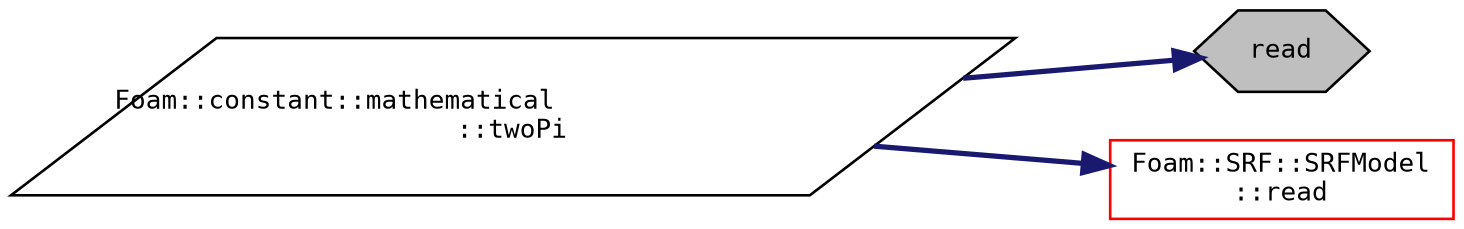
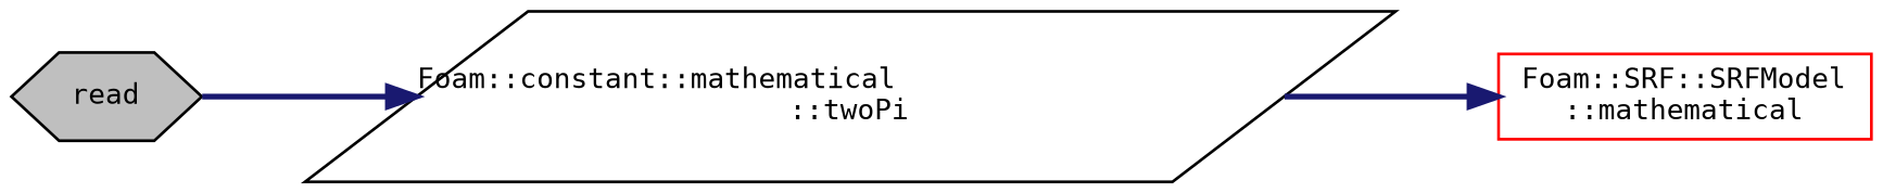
  digraph {
    fontname="DejaVu Sans Mono"
    rankdir=LR
    node [color=black fontname="DejaVu Sans Mono" fontsize=10]
    edge [color=midnightblue fontname="DejaVu Sans Mono" fontsize=10 labelfontname=FreeSans labelfontsize=10 style=bold]
    n1 [fillcolor=grey75 fontcolor=black height=0.2 label=read shape=hexagon style=filled width=0.4]
    n2 [height=0.2 label="Foam::constant::mathematical\l::twoPi" shape=parallelogram width=0.4]
-   n3 [color=red height=0.2 label="Foam::SRF::SRFModel\l::read" shape=box width=0.4]
-   n2 -> n1
+   n3 [color=red height=0.2 label="Foam::SRF::SRFModel\l::mathematical" shape=box width=0.4]
+   n1 -> n2
    n2 -> n3
  }
